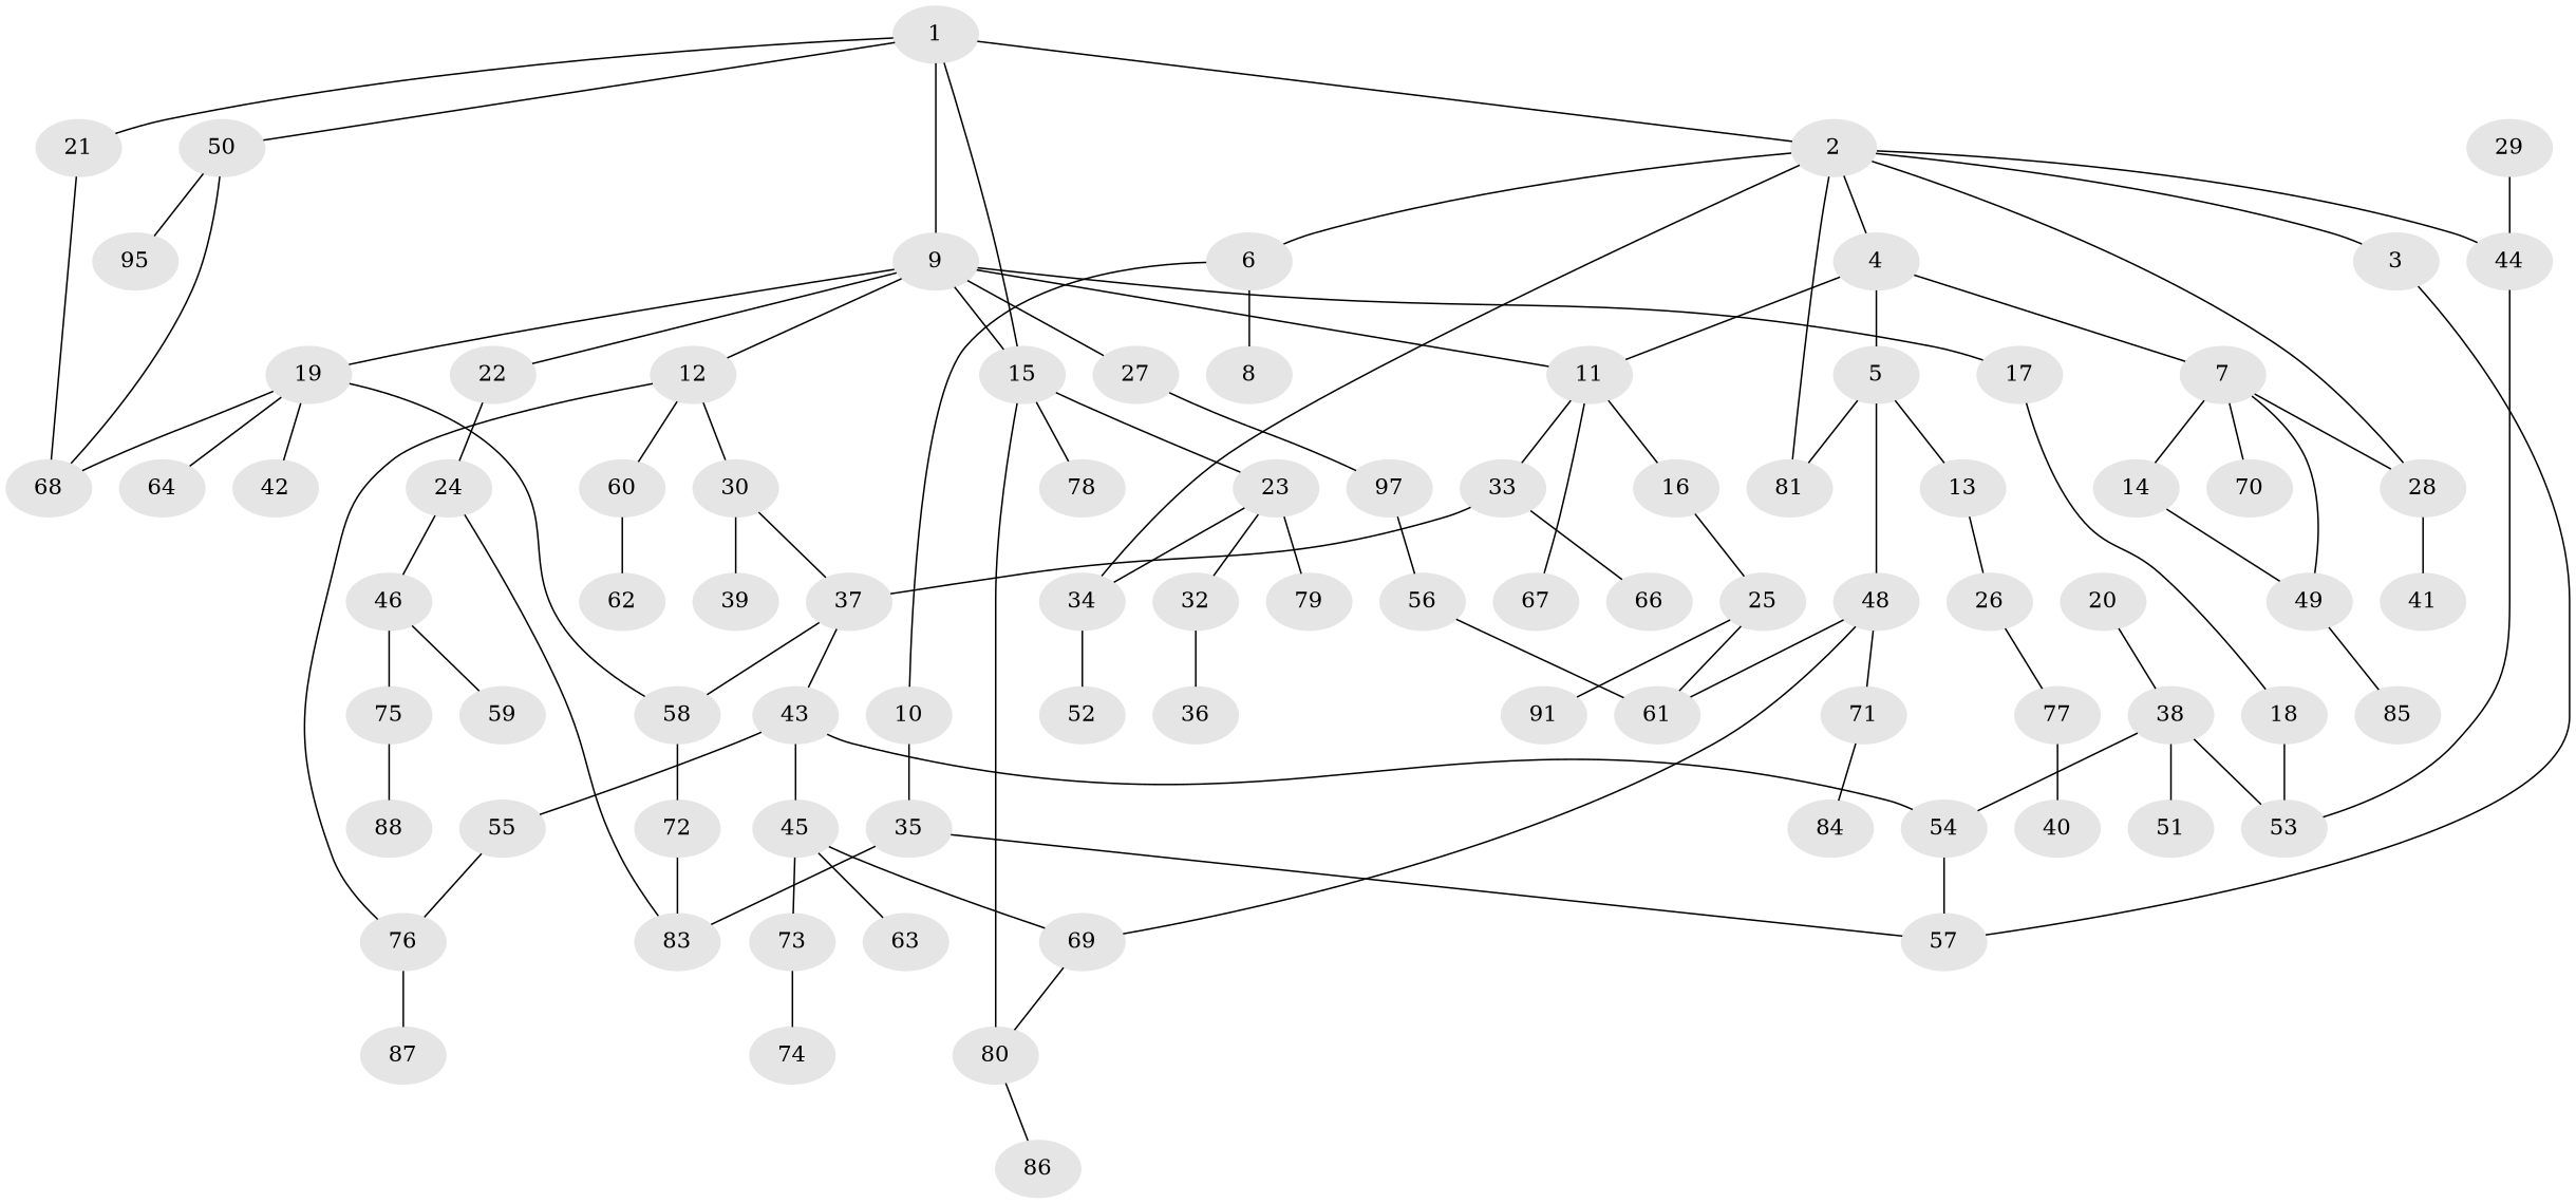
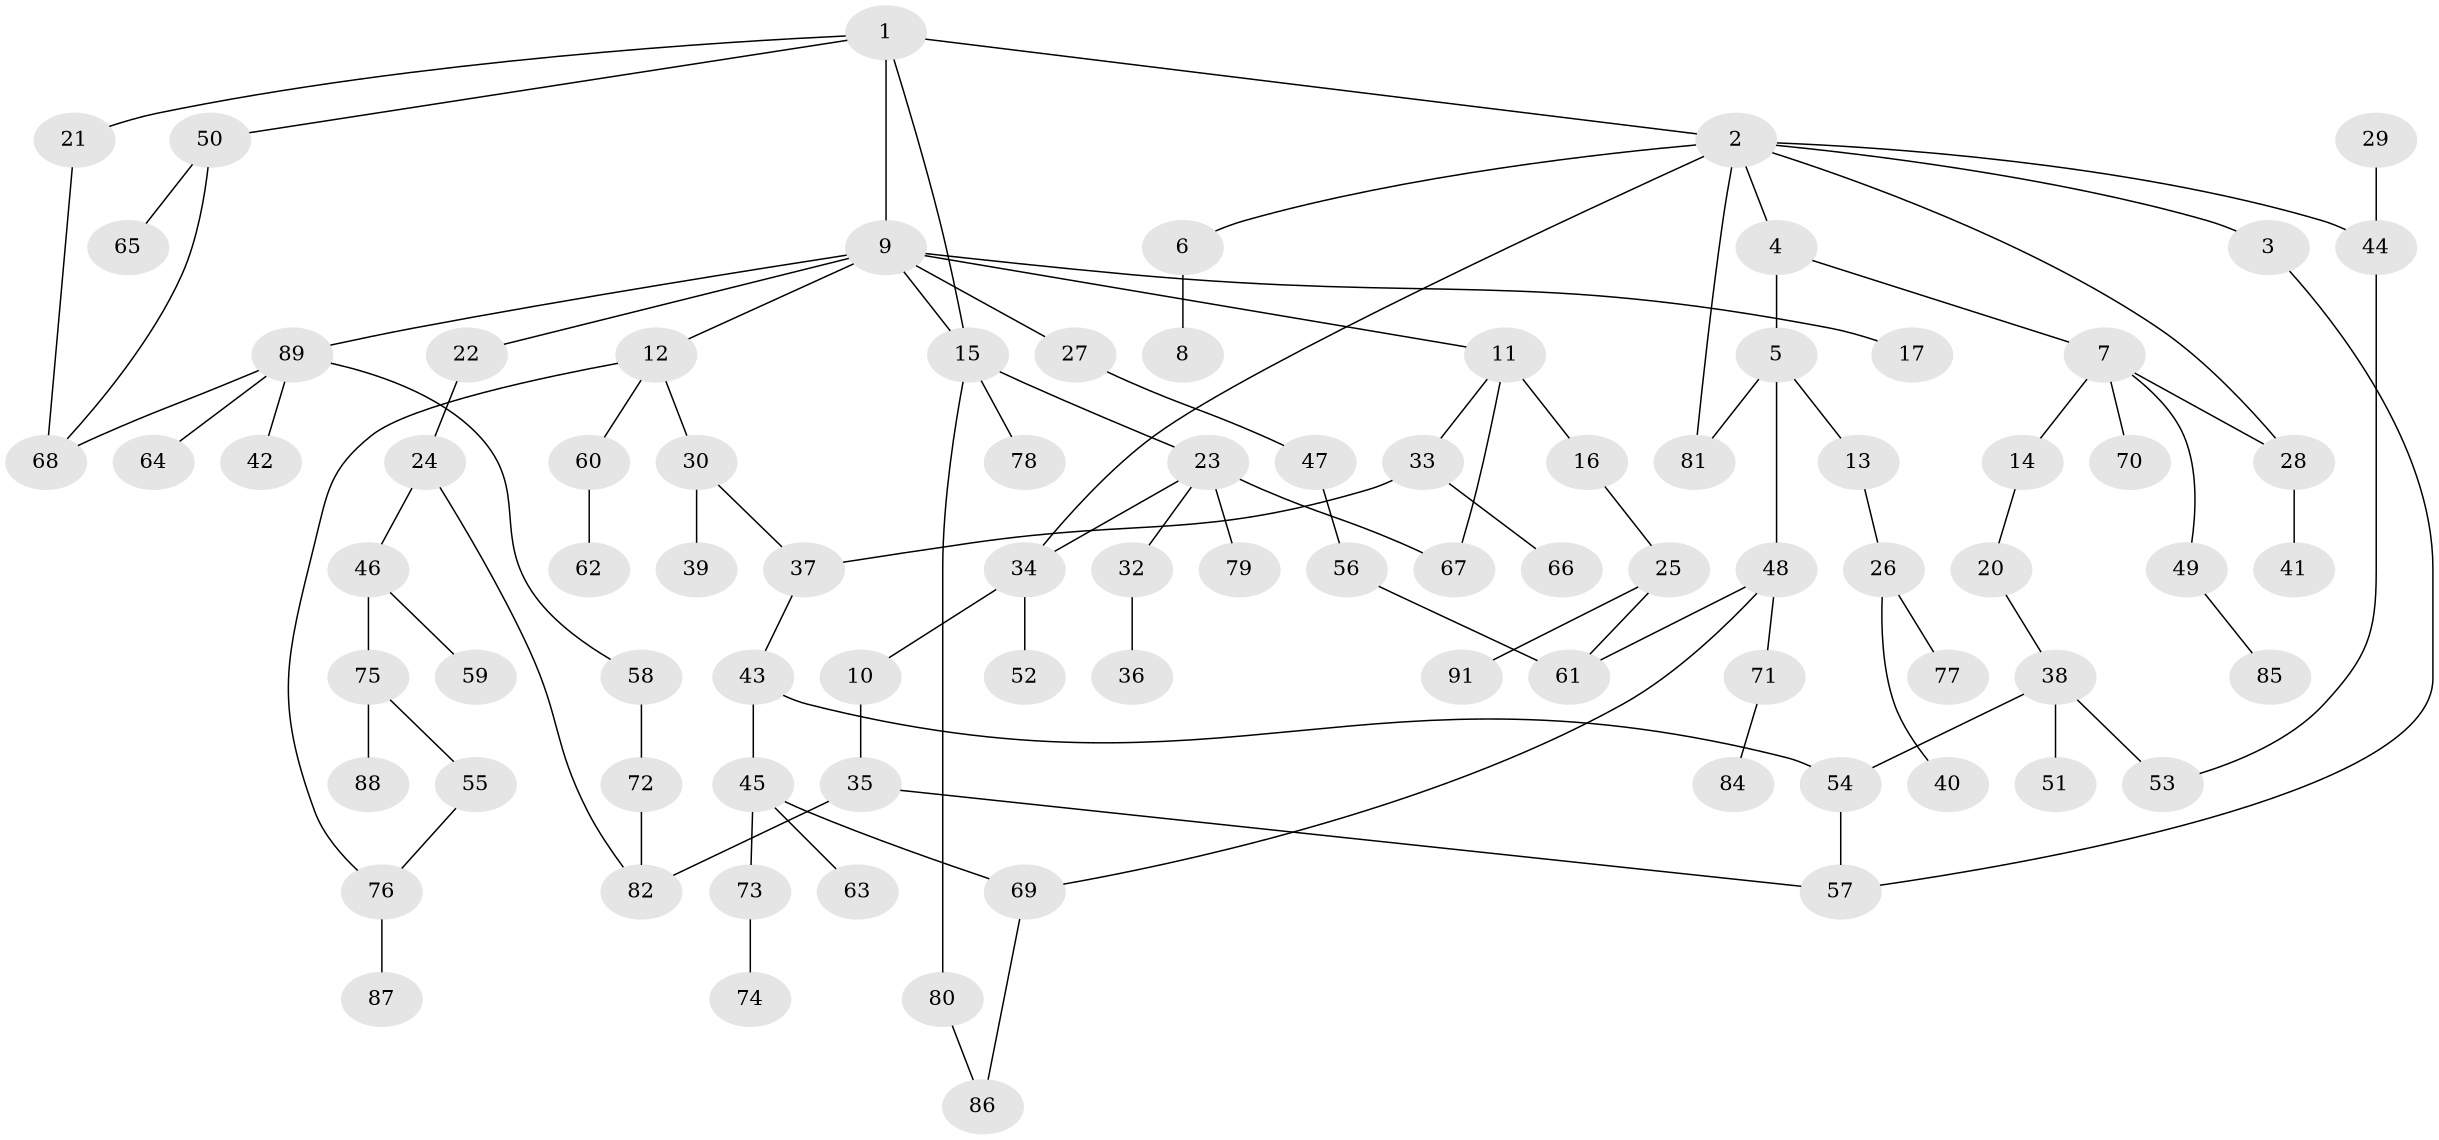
  graph {
    node [color=gray90 style=filled]
    1
    2
    9
    15
    21
    50
    3
    4
    6
    28
    34
    44
    81
    11
    12
    17
-   19
+   19 [label=89]
    22
    27
    23
    78
    80
    68
-   65 [label=95]
+   65
    57
    5
    7
    8
    10
    41
    52
    53
    13
    48
    14
    49
    70
    16
    33
    67
    26
    61
    69
    71
    35
    20
    29
    85
    30
    60
    76
-   18
    42
    58
    64
    24
-   47 [label=97]
-   83
+   47
+   83 [label=82]
    25
    37
    66
    39
    62
    87
    40
    77
    38
    32
    79
    86
    n71 [label=91]
    72
    51
    54
    46
    36
    59
    75
    56
    43
    45
    55
    63
    73
    74
    n86 [label=88]
    84
    1 -- 2
    1 -- 9
    1 -- 15
    1 -- 21
    1 -- 50
    2 -- 3
    2 -- 4
    2 -- 6
    2 -- 28
    2 -- 34
    2 -- 44
    2 -- 81
    9 -- 15
    9 -- 11
    9 -- 12
    9 -- 17
    9 -- 19
    9 -- 22
    9 -- 27
    15 -- 23
    15 -- 78
    15 -- 80
    21 -- 68
    50 -- 68
    50 -- 65
    3 -- 57
-   4 -- 11
    4 -- 5
    4 -- 7
    6 -- 8
-   6 -- 10
+   34 -- 10
    28 -- 41
    34 -- 52
    44 -- 53
    11 -- 16
    11 -- 33
    11 -- 67
    12 -- 30
    12 -- 60
    12 -- 76
-   17 -- 18
    19 -- 68
    19 -- 42
    19 -- 58
    19 -- 64
    22 -- 24
    27 -- 47
    23 -- 34
+   23 -- 67
    23 -- 32
    23 -- 79
    80 -- 86
    5 -- 81
    5 -- 13
    5 -- 48
    7 -- 28
    7 -- 14
    7 -- 49
    7 -- 70
    10 -- 35
    13 -- 26
    48 -- 61
    48 -- 69
    48 -- 71
-   14 -- 49
+   14 -- 20
    49 -- 85
    16 -- 25
    33 -- 37
    33 -- 66
-   77 -- 40
+   26 -- 40
    26 -- 77
-   69 -- 80
+   69 -- 86
    71 -- 84
    35 -- 57
    35 -- 83
    20 -- 38
    29 -- 44
    30 -- 37
    30 -- 39
    60 -- 62
    76 -- 87
-   18 -- 53
    58 -- 72
    24 -- 83
    24 -- 46
    47 -- 56
    25 -- 61
    25 -- n71
-   37 -- 58
    37 -- 43
    38 -- 53
    38 -- 51
    38 -- 54
    32 -- 36
    72 -- 83
    54 -- 57
    46 -- 59
    46 -- 75
    75 -- n86
    56 -- 61
    43 -- 54
    43 -- 45
-   43 -- 55
+   75 -- 55
    45 -- 69
    45 -- 63
    45 -- 73
    55 -- 76
    73 -- 74
  }
